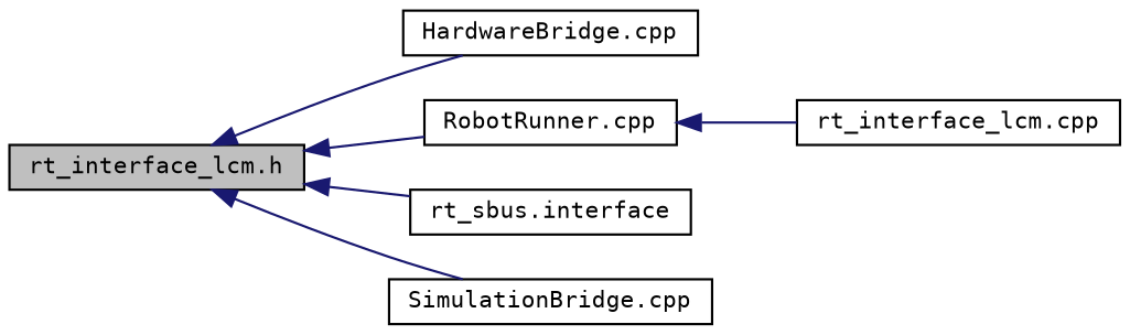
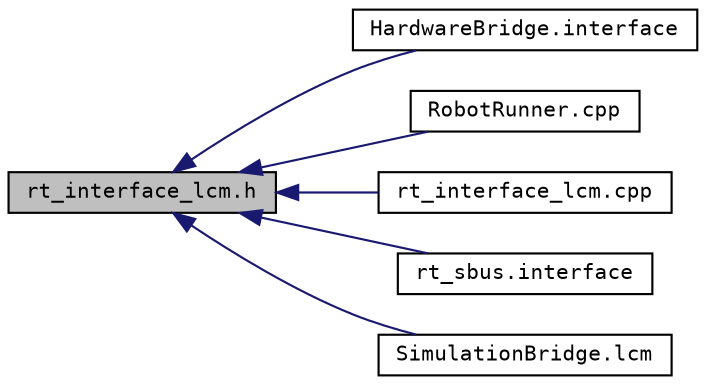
  digraph {
    fontname="DejaVu Sans Mono"
    rankdir=LR
    node [color=black fillcolor=white fontname="DejaVu Sans Mono" fontsize=10 shape=record style=filled]
    edge [color=midnightblue dir=back fontname="DejaVu Sans Mono" fontsize=10 labelfontname=FreeSans labelfontsize=10 style=solid]
    n1 [fillcolor=grey75 fontcolor=black height=0.2 label="rt_interface_lcm.h" width=0.4]
-   n2 [height=0.2 label="HardwareBridge.cpp" width=0.4]
+   n2 [height=0.2 label="HardwareBridge.interface" width=0.4]
    n3 [height=0.2 label="RobotRunner.cpp" width=0.4]
    n4 [height=0.2 label="rt_interface_lcm.cpp" width=0.4]
    n5 [height=0.2 label="rt_sbus.interface" width=0.4]
-   n6 [height=0.2 label="SimulationBridge.cpp" width=0.4]
+   n6 [height=0.2 label="SimulationBridge.lcm" width=0.4]
    n1 -> n2
    n1 -> n3
-   n3 -> n4
+   n1 -> n4
    n1 -> n5
    n1 -> n6
  }
